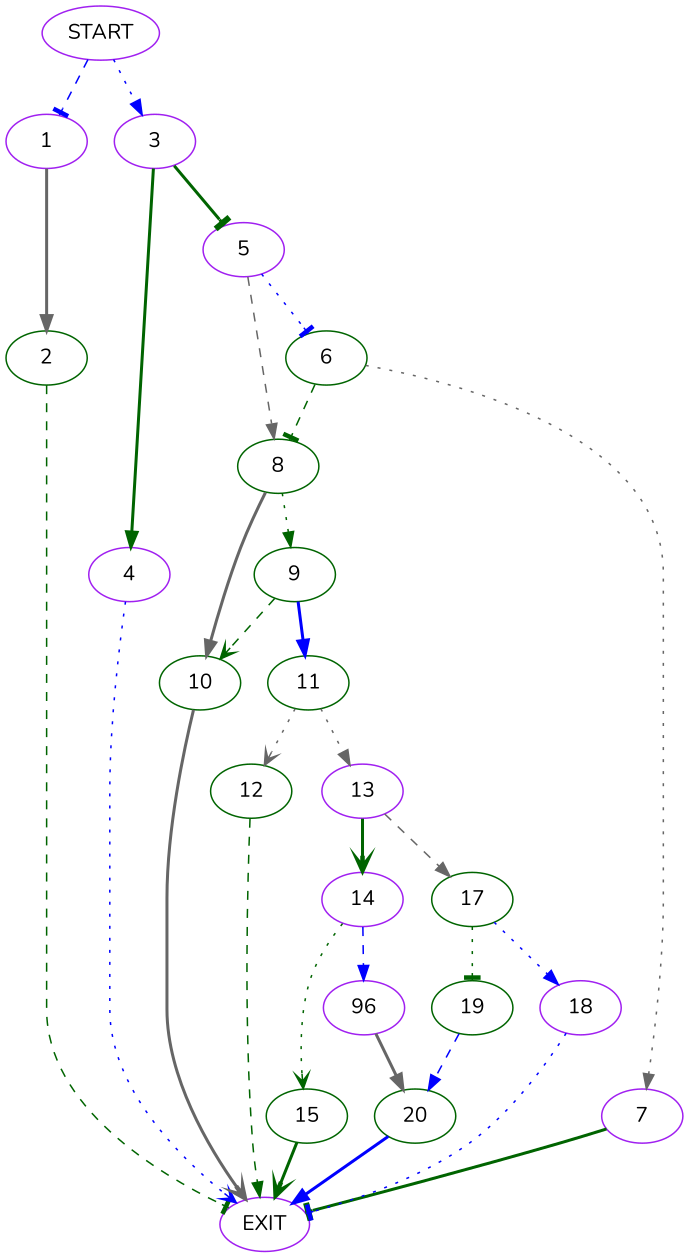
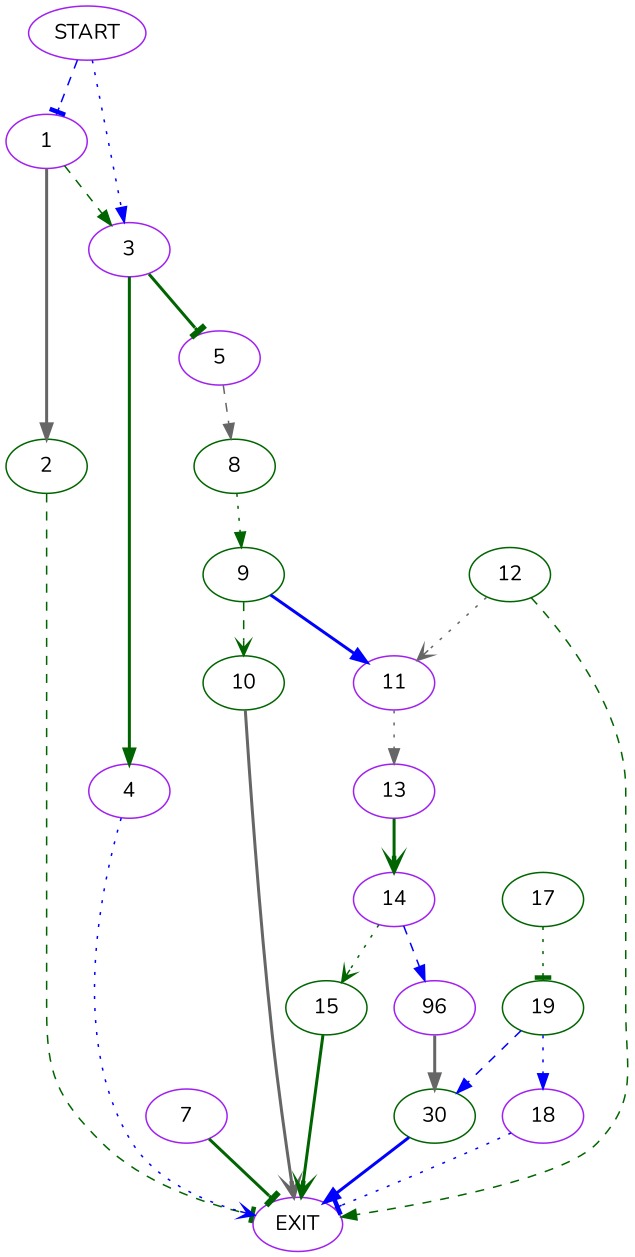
  digraph {
    fontname=Nunito
    node [color=purple fontname=Nunito]
    edge [arrowhead=normal color=darkgreen fontname=Nunito style=dotted]
    n1 [label=START]
    1
    3
    2 [color=darkgreen]
    4
    5
    n7 [label=EXIT]
-   6 [color=darkgreen]
    8 [color=darkgreen]
    7
    9 [color=darkgreen]
    10 [color=darkgreen]
-   11 [color=darkgreen]
+   11
    12 [color=darkgreen]
    13
    14
    17 [color=darkgreen]
    15 [color=darkgreen]
    n19 [label=96]
    18
    19 [color=darkgreen]
-   20 [color=darkgreen]
+   20 [color=darkgreen label=30]
    n1 -> 1 [arrowhead=tee color=blue style=dashed]
    n1 -> 3 [color=blue]
+   1 -> 3 [style=dashed]
    1 -> 2 [color=gray40 style=bold]
    3 -> 4 [style=bold]
    3 -> 5 [arrowhead=tee style=bold]
    2 -> n7 [arrowhead=tee style=dashed]
    4 -> n7 [arrowhead=vee color=blue]
-   5 -> 6 [arrowhead=tee color=blue]
    5 -> 8 [color=gray40 style=dashed]
-   6 -> 8 [arrowhead=tee style=dashed]
-   6 -> 7 [color=gray40]
    8 -> 9
-   8 -> 10 [color=gray40 style=bold]
    7 -> n7 [arrowhead=tee style=bold]
    9 -> 10 [arrowhead=vee style=dashed]
    9 -> 11 [color=blue style=bold]
    10 -> n7 [arrowhead=vee color=gray40 style=bold]
-   11 -> 12 [arrowhead=vee color=gray40]
+   12 -> 11 [arrowhead=vee color=gray40]
    11 -> 13 [color=gray40]
    12 -> n7 [style=dashed]
    13 -> 14 [arrowhead=vee style=bold]
-   13 -> 17 [color=gray40 style=dashed]
    14 -> 15 [arrowhead=vee]
    14 -> n19 [color=blue style=dashed]
-   17 -> 18 [color=blue]
+   19 -> 18 [color=blue]
    17 -> 19 [arrowhead=tee]
    15 -> n7 [arrowhead=vee style=bold]
    n19 -> 20 [color=gray40 style=bold]
    18 -> n7 [arrowhead=tee color=blue]
    19 -> 20 [color=blue style=dashed]
    20 -> n7 [color=blue style=bold]
  }
